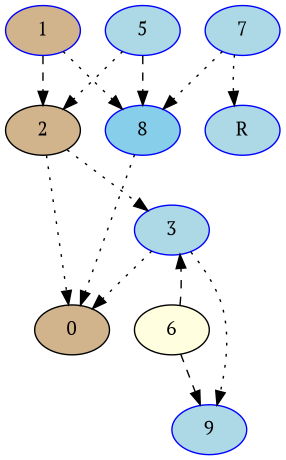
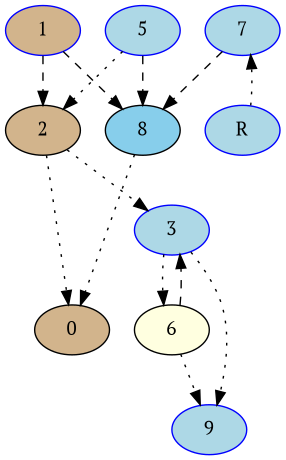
  digraph {
    fontname="PT Serif"
    node [color=blue fillcolor=lightblue fontname="PT Serif" style=filled]
    edge [fontname="PT Serif" style=dotted]
    1 [fillcolor=tan]
    2 [color=black fillcolor=tan]
-   8 [fillcolor=skyblue]
+   8 [color=black fillcolor=skyblue]
    3
    n5 [color=black fillcolor=tan label=0]
    6 [color=black fillcolor=lightyellow]
    9
    5
    7
    R
    1 -> 2 [style=dashed]
-   1 -> 8
+   1 -> 8 [style=dashed]
    2 -> 3
    2 -> n5
    8 -> n5
-   3 -> n5
+   3 -> 6
    3 -> 9
    6 -> 3 [style=dashed]
-   6 -> 9 [style=dashed]
+   6 -> 9
    5 -> 2
    5 -> 8 [style=dashed]
-   7 -> 8
-   7 -> R
+   7 -> 8 [style=dashed]
+   R -> 7
  }
